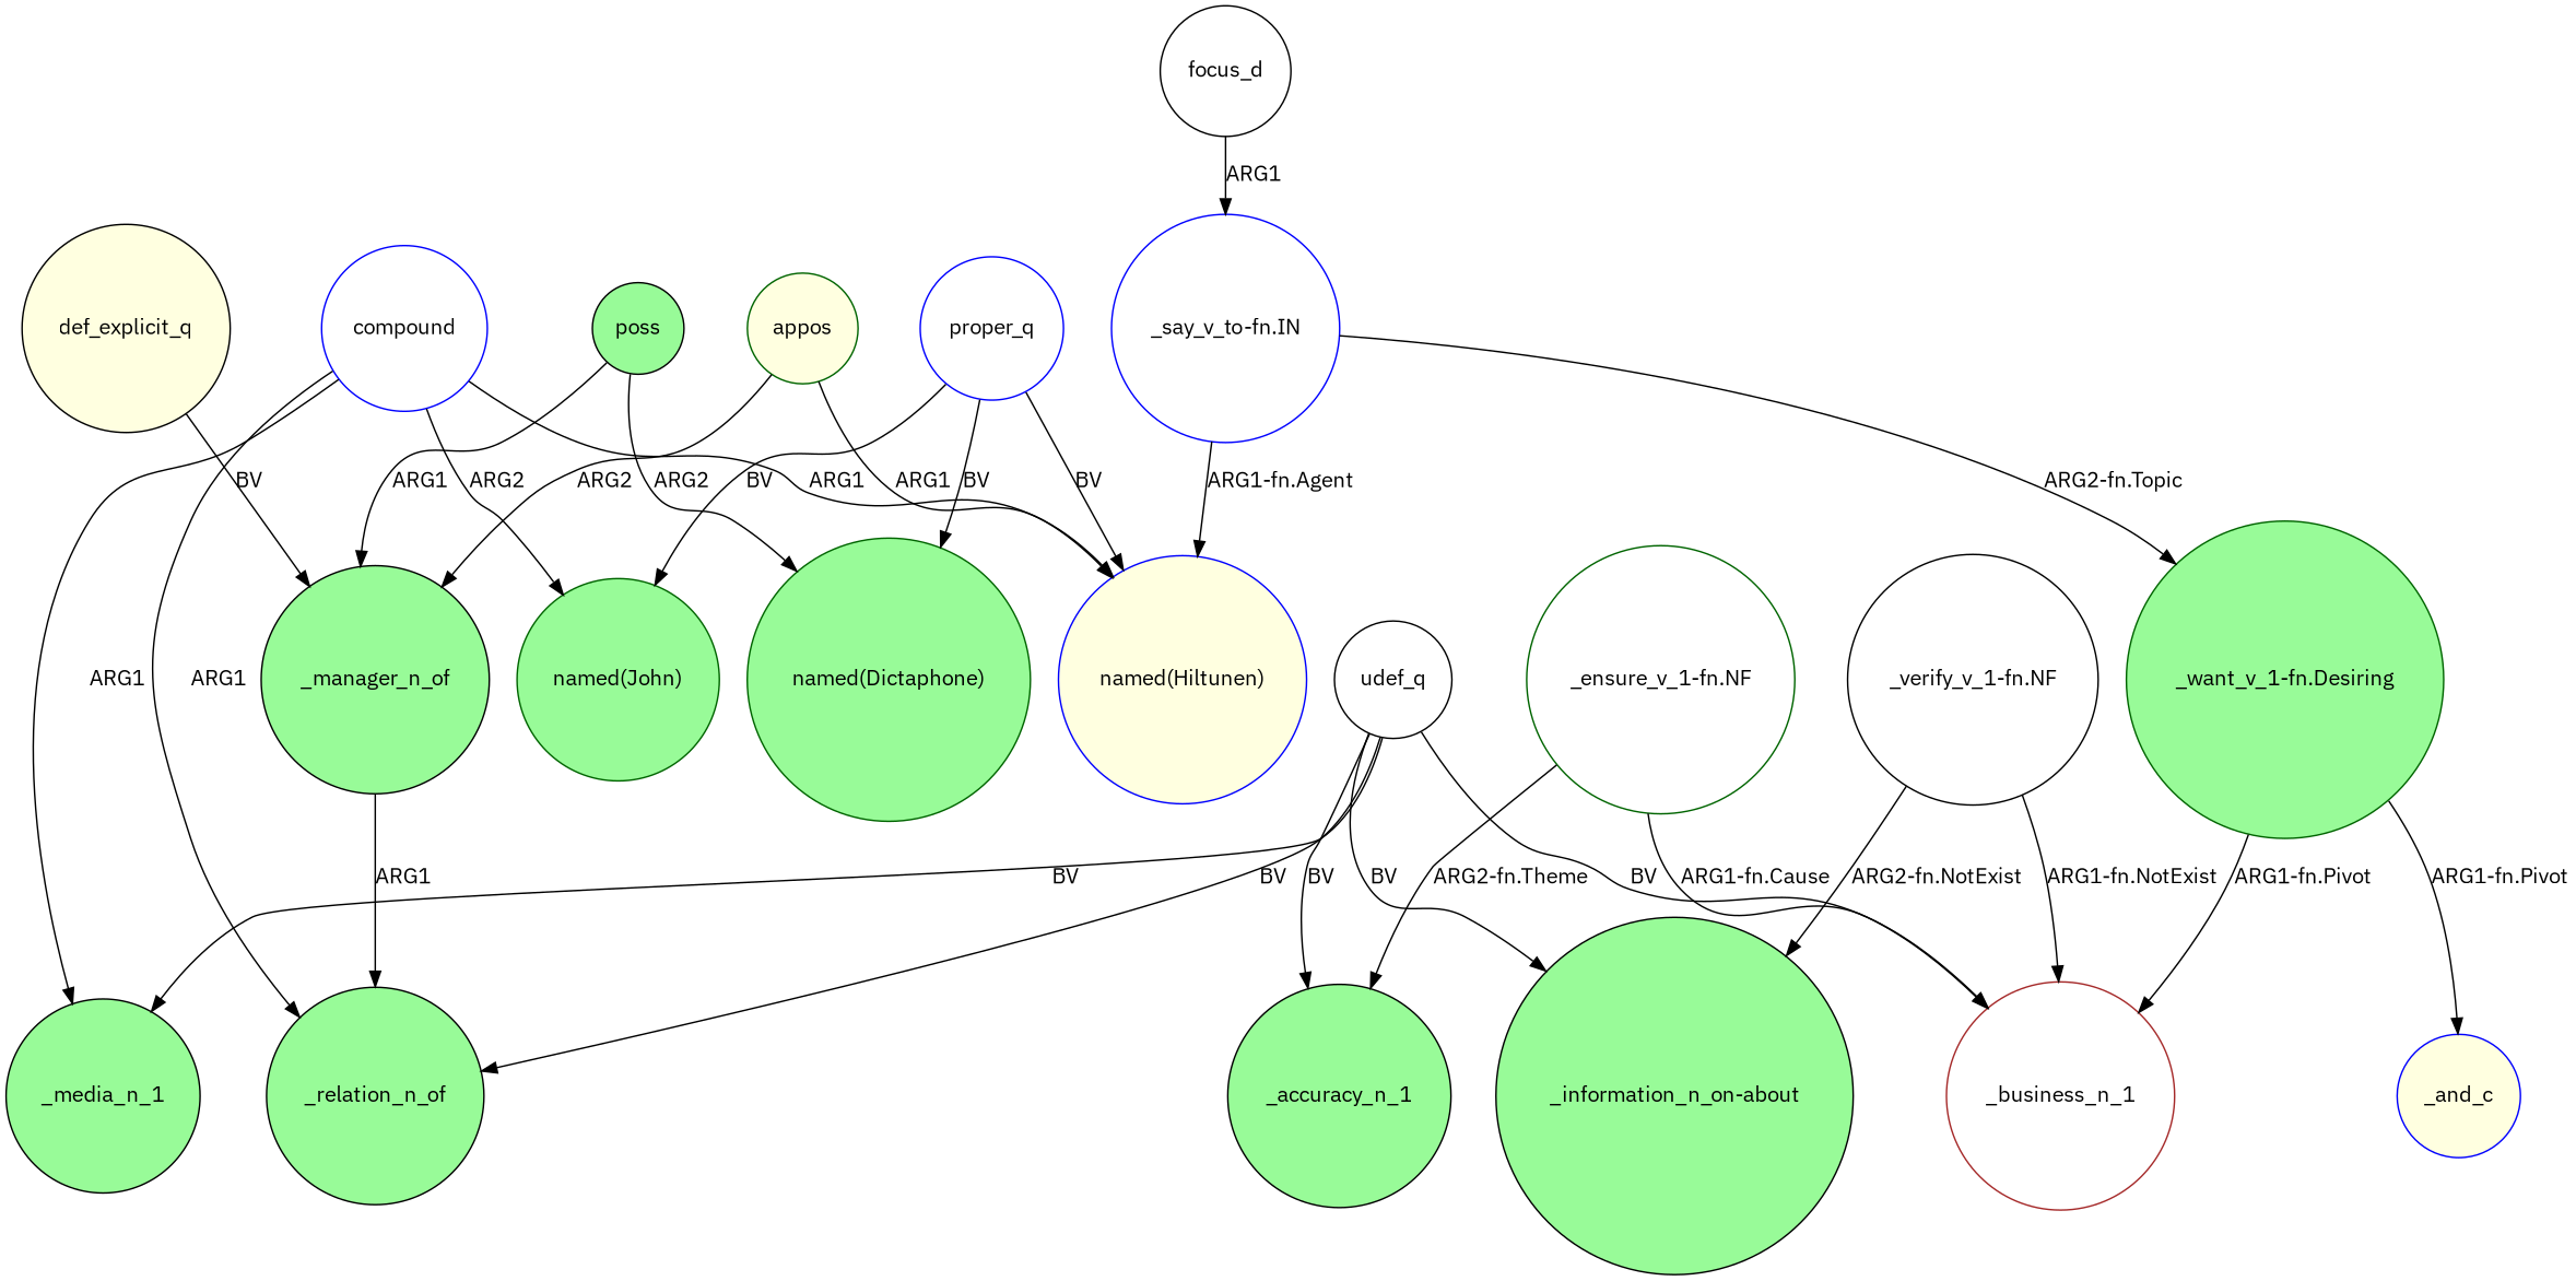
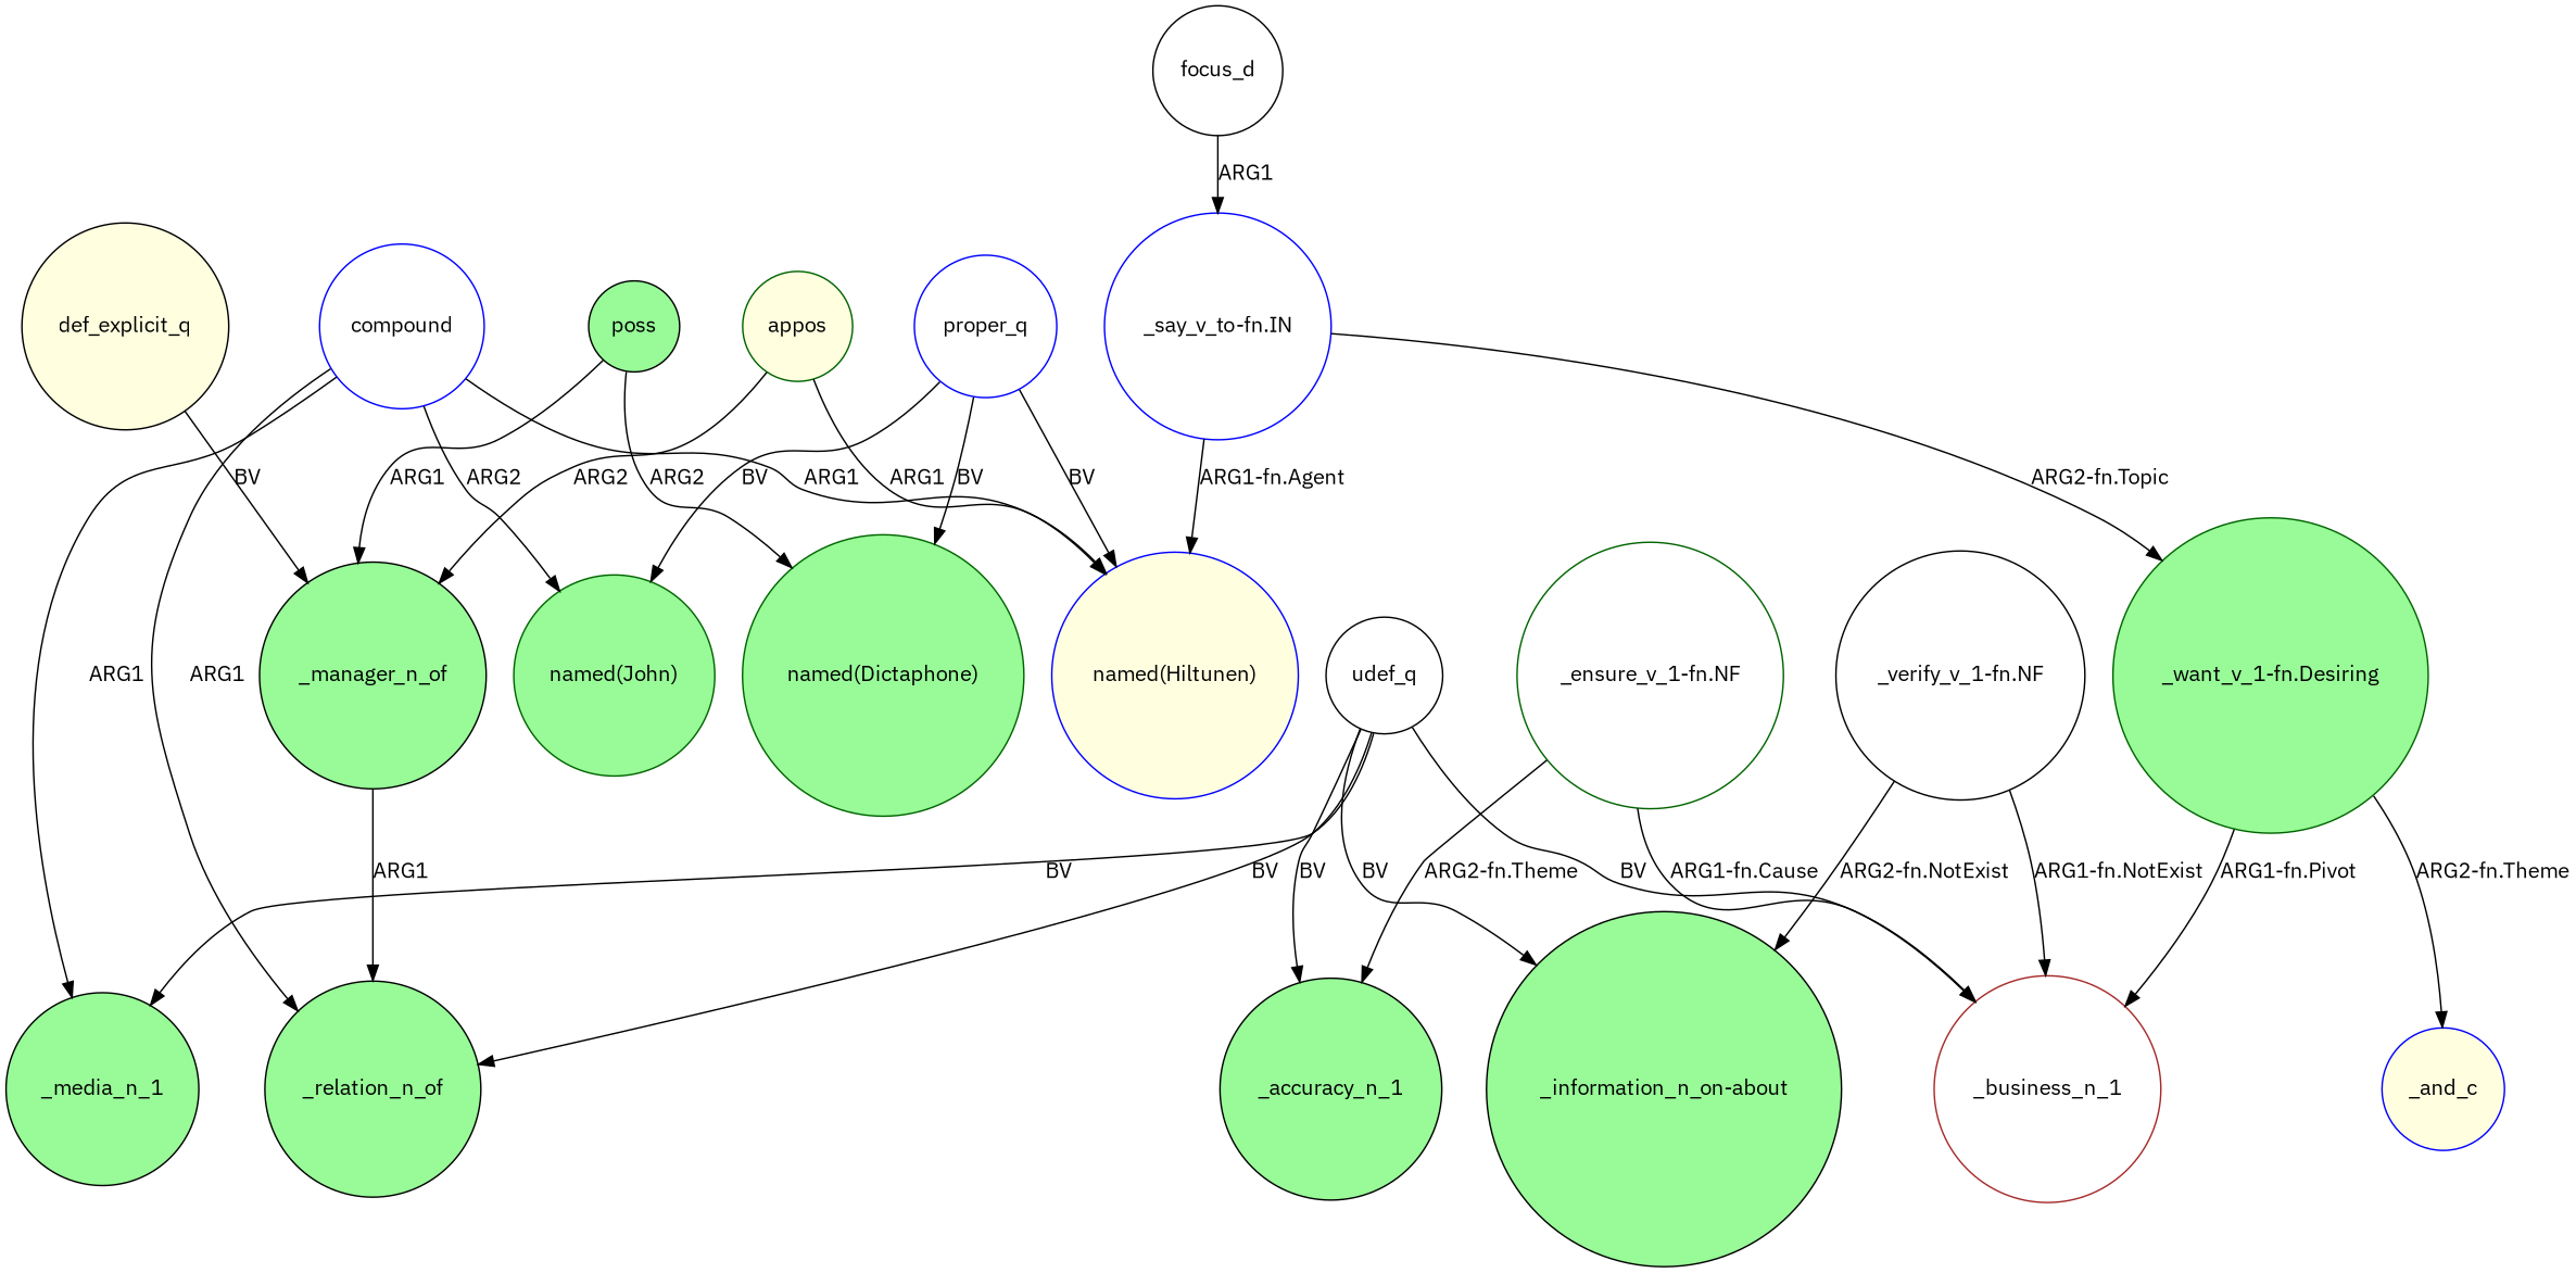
  digraph {
    fontname="IBM Plex Sans"
    node [color=black fillcolor=palegreen fontname="IBM Plex Sans" shape=circle style=filled]
    edge [fontname="IBM Plex Sans"]
    compound [color=blue fillcolor=white]
    "named(John)" [color=darkgreen]
    _relation_n_of
    _media_n_1
    "named(Hiltunen)" [color=blue fillcolor=lightyellow]
    udef_q [fillcolor=white]
    _accuracy_n_1
    _business_n_1 [color=brown fillcolor=white]
    "_information_n_on-about"
    "_want_v_1-fn.Desiring" [color=darkgreen]
    _and_c [color=blue fillcolor=lightyellow]
    "_ensure_v_1-fn.NF" [color=darkgreen fillcolor=white]
    "_verify_v_1-fn.NF" [fillcolor=white]
    proper_q [color=blue fillcolor=white]
    "named(Dictaphone)" [color=darkgreen]
    poss
    _manager_n_of
    appos [color=darkgreen fillcolor=lightyellow]
    focus_d [fillcolor=white]
    "_say_v_to-fn.IN" [color=blue fillcolor=white]
    def_explicit_q [fillcolor=lightyellow]
    compound -> "named(John)" [label=ARG2]
    compound -> _relation_n_of [label=ARG1]
    compound -> _media_n_1 [label=ARG1]
    compound -> "named(Hiltunen)" [label=ARG1]
    udef_q -> _relation_n_of [label=BV]
    udef_q -> _media_n_1 [label=BV]
    udef_q -> _accuracy_n_1 [label=BV]
    udef_q -> _business_n_1 [label=BV]
    udef_q -> "_information_n_on-about" [label=BV]
    "_want_v_1-fn.Desiring" -> _business_n_1 [label="ARG1-fn.Pivot"]
-   "_want_v_1-fn.Desiring" -> _and_c [label="ARG1-fn.Pivot"]
+   "_want_v_1-fn.Desiring" -> _and_c [label="ARG2-fn.Theme"]
    "_ensure_v_1-fn.NF" -> _accuracy_n_1 [label="ARG2-fn.Theme"]
    "_ensure_v_1-fn.NF" -> _business_n_1 [label="ARG1-fn.Cause"]
    "_verify_v_1-fn.NF" -> _business_n_1 [label="ARG1-fn.NotExist"]
    "_verify_v_1-fn.NF" -> "_information_n_on-about" [label="ARG2-fn.NotExist"]
    proper_q -> "named(John)" [label=BV]
    proper_q -> "named(Hiltunen)" [label=BV]
    proper_q -> "named(Dictaphone)" [label=BV]
    poss -> "named(Dictaphone)" [label=ARG2]
    poss -> _manager_n_of [label=ARG1]
    _manager_n_of -> _relation_n_of [label=ARG1]
    appos -> "named(Hiltunen)" [label=ARG1]
    appos -> _manager_n_of [label=ARG2]
    focus_d -> "_say_v_to-fn.IN" [label=ARG1]
    "_say_v_to-fn.IN" -> "named(Hiltunen)" [label="ARG1-fn.Agent"]
    "_say_v_to-fn.IN" -> "_want_v_1-fn.Desiring" [label="ARG2-fn.Topic"]
    def_explicit_q -> _manager_n_of [label=BV]
  }
